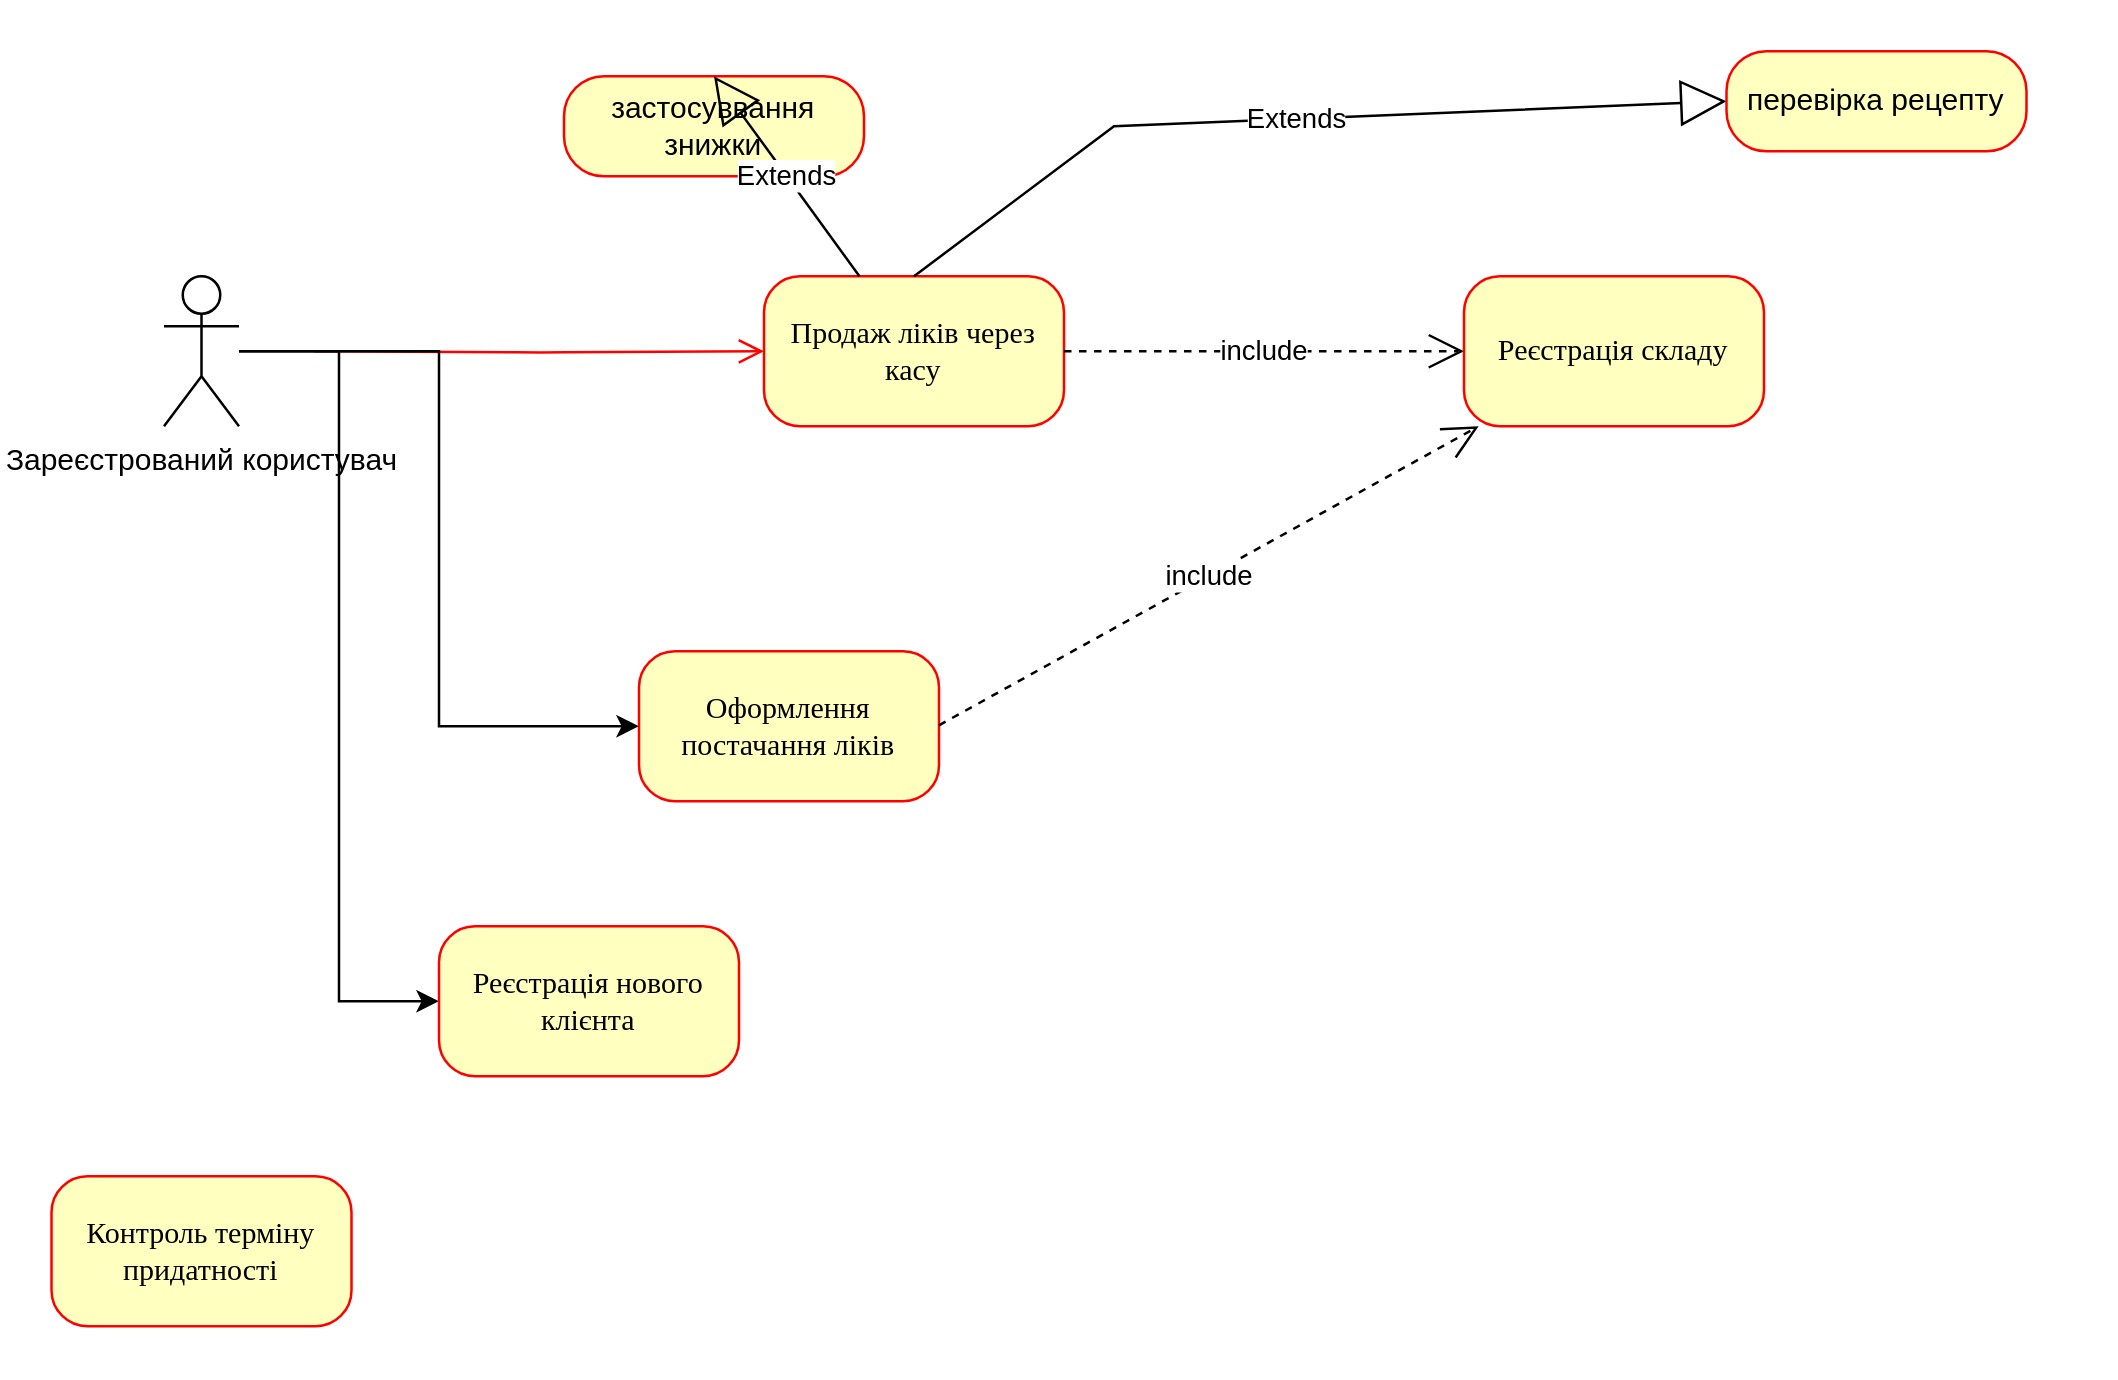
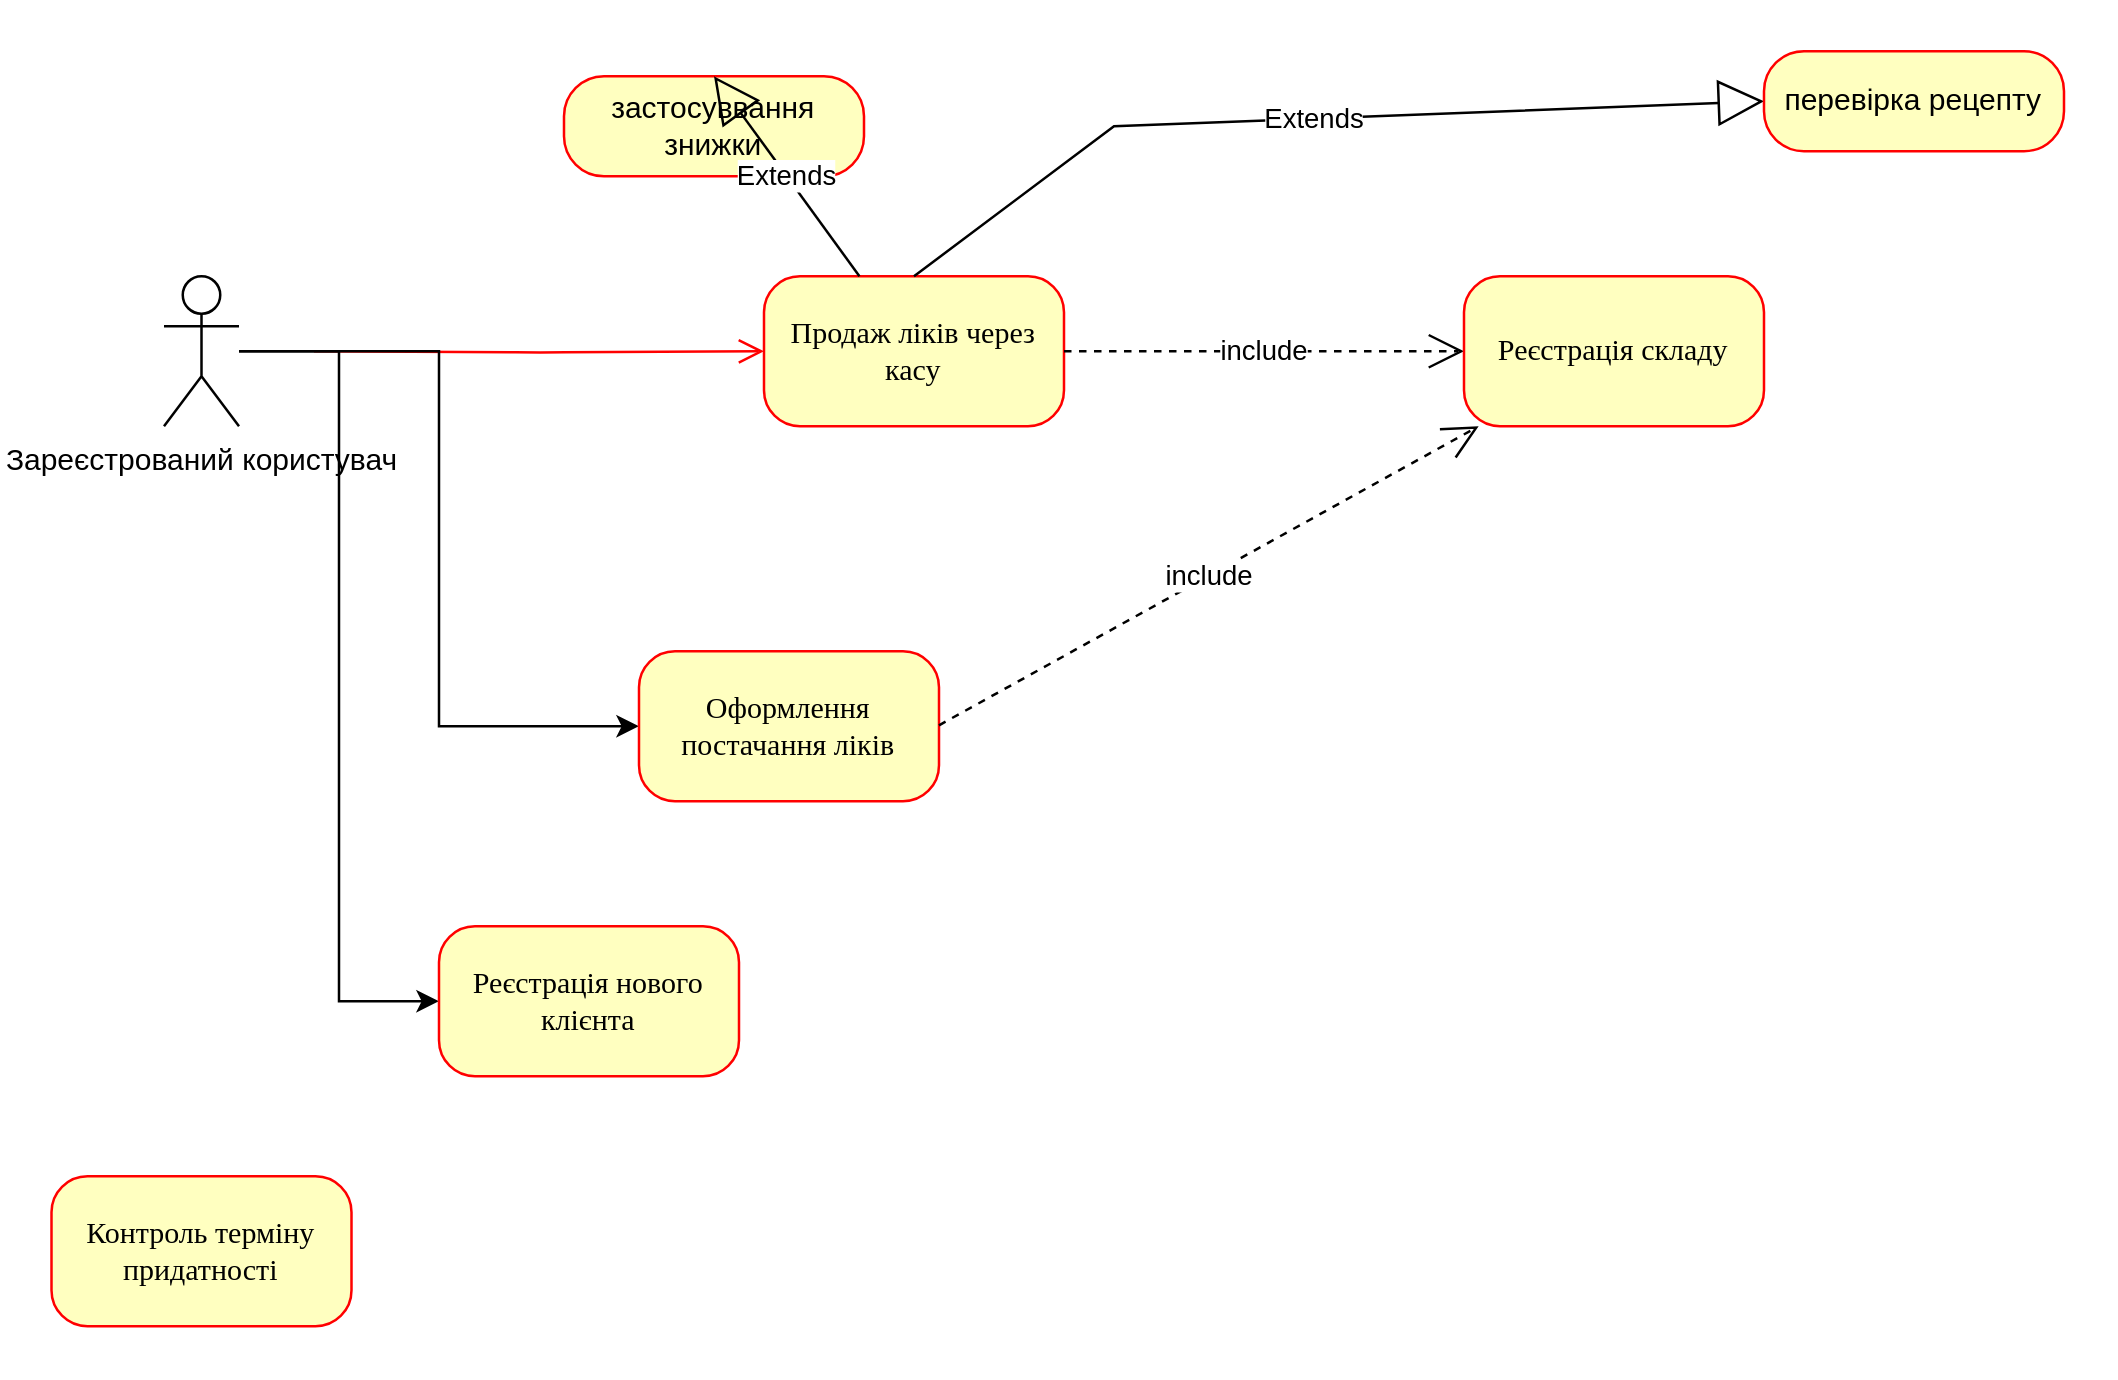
  <mxCell id="0" />
  <mxCell id="1" parent="0" />
  <mxCell id="2" value="Продаж ліків через касу" style="rounded=1;whiteSpace=wrap;html=1;arcSize=24;fillColor=#ffffc0;strokeColor=#ff0000;shadow=0;comic=0;labelBackgroundColor=none;fontFamily=Verdana;fontSize=12;fontColor=#000000;align=center;" parent="1" vertex="1"><mxGeometry x="305" y="110" width="120" height="60" as="geometry" /></mxCell>
  <mxCell id="3" style="edgeStyle=orthogonalEdgeStyle;html=1;labelBackgroundColor=none;endArrow=open;endSize=8;strokeColor=#ff0000;fontFamily=Verdana;fontSize=12;align=left;" parent="1" target="2" edge="1"><mxGeometry relative="1" as="geometry"><mxPoint x="125" y="140" as="sourcePoint" /></mxGeometry></mxCell>
  <mxCell id="4" style="edgeStyle=orthogonalEdgeStyle;rounded=0;orthogonalLoop=1;jettySize=auto;html=1;entryX=0;entryY=0.5;entryDx=0;entryDy=0;fillColor=#FF0000;" parent="1" source="6" target="7" edge="1"><mxGeometry relative="1" as="geometry" /></mxCell>
  <mxCell id="5" style="edgeStyle=orthogonalEdgeStyle;rounded=0;orthogonalLoop=1;jettySize=auto;html=1;entryX=0;entryY=0.5;entryDx=0;entryDy=0;" parent="1" source="6" target="8" edge="1"><mxGeometry relative="1" as="geometry" /></mxCell>
  <mxCell id="6" value="Зареєстрований користувач" style="shape=umlActor;verticalLabelPosition=bottom;verticalAlign=top;html=1;outlineConnect=0;" parent="1" vertex="1"><mxGeometry x="65" y="110" width="30" height="60" as="geometry" /></mxCell>
  <mxCell id="7" value="Оформлення постачання ліків" style="rounded=1;whiteSpace=wrap;html=1;arcSize=24;fillColor=#ffffc0;strokeColor=#ff0000;shadow=0;comic=0;labelBackgroundColor=none;fontFamily=Verdana;fontSize=12;fontColor=#000000;align=center;" parent="1" vertex="1"><mxGeometry x="255" y="260" width="120" height="60" as="geometry" /></mxCell>
  <mxCell id="8" value="Реєстрація нового клієнта" style="rounded=1;whiteSpace=wrap;html=1;arcSize=24;fillColor=#ffffc0;strokeColor=#ff0000;shadow=0;comic=0;labelBackgroundColor=none;fontFamily=Verdana;fontSize=12;fontColor=#000000;align=center;" parent="1" vertex="1"><mxGeometry x="175" y="370" width="120" height="60" as="geometry" /></mxCell>
  <mxCell id="9" value="Контроль терміну придатності" style="rounded=1;whiteSpace=wrap;html=1;arcSize=24;fillColor=#ffffc0;strokeColor=#ff0000;shadow=0;comic=0;labelBackgroundColor=none;fontFamily=Verdana;fontSize=12;fontColor=#000000;align=center;" parent="1" vertex="1"><mxGeometry x="20" y="470" width="120" height="60" as="geometry" /></mxCell>
  <mxCell id="10" value="include" style="endArrow=open;endSize=12;dashed=1;html=1;rounded=0;" parent="1" edge="1"><mxGeometry width="160" relative="1" as="geometry"><mxPoint x="425" y="140" as="sourcePoint" /><mxPoint x="585" y="140" as="targetPoint" /></mxGeometry></mxCell>
  <mxCell id="11" value="Реєстрація складу" style="rounded=1;whiteSpace=wrap;html=1;arcSize=24;fillColor=#ffffc0;strokeColor=#ff0000;shadow=0;comic=0;labelBackgroundColor=none;fontFamily=Verdana;fontSize=12;fontColor=#000000;align=center;" parent="1" vertex="1"><mxGeometry x="585" y="110" width="120" height="60" as="geometry" /></mxCell>
  <mxCell id="12" value="include" style="endArrow=open;endSize=12;dashed=1;html=1;rounded=0;" parent="1" target="11" edge="1"><mxGeometry width="160" relative="1" as="geometry"><mxPoint x="375" y="289.62" as="sourcePoint" /><mxPoint x="535" y="289.62" as="targetPoint" /></mxGeometry></mxCell>
  <mxCell id="13" value="Extends" style="endArrow=block;endSize=16;endFill=0;html=1;rounded=0;entryX=0;entryY=0.5;entryDx=0;entryDy=0;exitX=0.5;exitY=0;exitDx=0;exitDy=0;" parent="1" source="2" target="14" edge="1"><mxGeometry width="160" relative="1" as="geometry"><mxPoint x="355" y="60" as="sourcePoint" /><mxPoint x="635" y="60" as="targetPoint" /><Array as="points"><mxPoint x="445" y="50" /></Array></mxGeometry></mxCell>
- <mxCell id="14" value="перевірка рецепту" style="rounded=1;whiteSpace=wrap;html=1;arcSize=40;fontColor=#000000;fillColor=#ffffc0;strokeColor=#ff0000;" parent="1" vertex="1"><mxGeometry x="690" y="20" width="120" height="40" as="geometry" /></mxCell>
+ <mxCell id="14" value="перевірка рецепту" style="rounded=1;whiteSpace=wrap;html=1;arcSize=40;fontColor=#000000;fillColor=#ffffc0;strokeColor=#ff0000;" parent="1" vertex="1"><mxGeometry x="705" y="20" width="120" height="40" as="geometry" /></mxCell>
  <mxCell id="15" value="застосуввання знижки" style="rounded=1;whiteSpace=wrap;html=1;arcSize=40;fontColor=#000000;fillColor=#ffffc0;strokeColor=#ff0000;" parent="1" vertex="1"><mxGeometry x="225" y="30" width="120" height="40" as="geometry" /></mxCell>
  <mxCell id="16" value="Extends" style="endArrow=block;endSize=16;endFill=0;html=1;rounded=0;entryX=0.5;entryY=0;entryDx=0;entryDy=0;" parent="1" source="2" target="15" edge="1"><mxGeometry width="160" relative="1" as="geometry"><mxPoint x="375" y="120" as="sourcePoint" /><mxPoint x="835" y="60" as="targetPoint" /></mxGeometry></mxCell>
